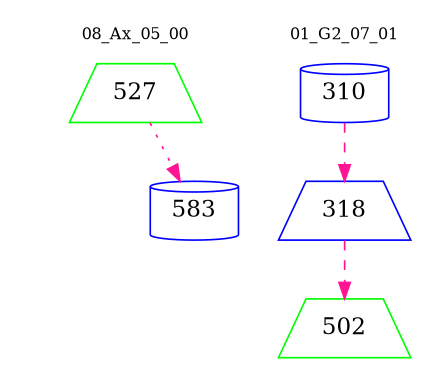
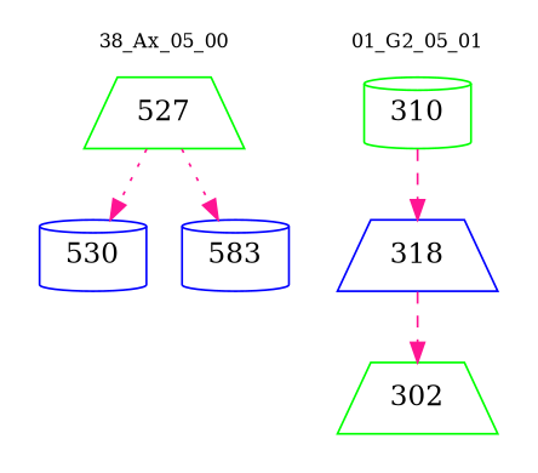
  digraph {
    node [color=green shape=trapezium]
    edge [color=deeppink style=dotted]
    n1 [label=527]
+   n2 [color=blue label=530 shape=cylinder]
    n3 [color=blue label=583 shape=cylinder]
-   n4 [color=blue label=310 shape=cylinder]
+   n4 [label=310 shape=cylinder]
    n5 [color=blue label=318]
-   n6 [label=502]
+   n6 [label=302]
    subgraph cluster_1 {
      color=white
      fontsize=10
-     label="08_Ax_05_00"
+     label="38_Ax_05_00"
      n1
+     n2
      n3
    }
    subgraph cluster_2 {
      color=white
      fontsize=10
-     label="01_G2_07_01"
+     label="01_G2_05_01"
      n4
      n5
      n6
    }
+   n1 -> n2
    n1 -> n3
    n4 -> n5 [style=dashed]
    n5 -> n6 [style=dashed]
  }
